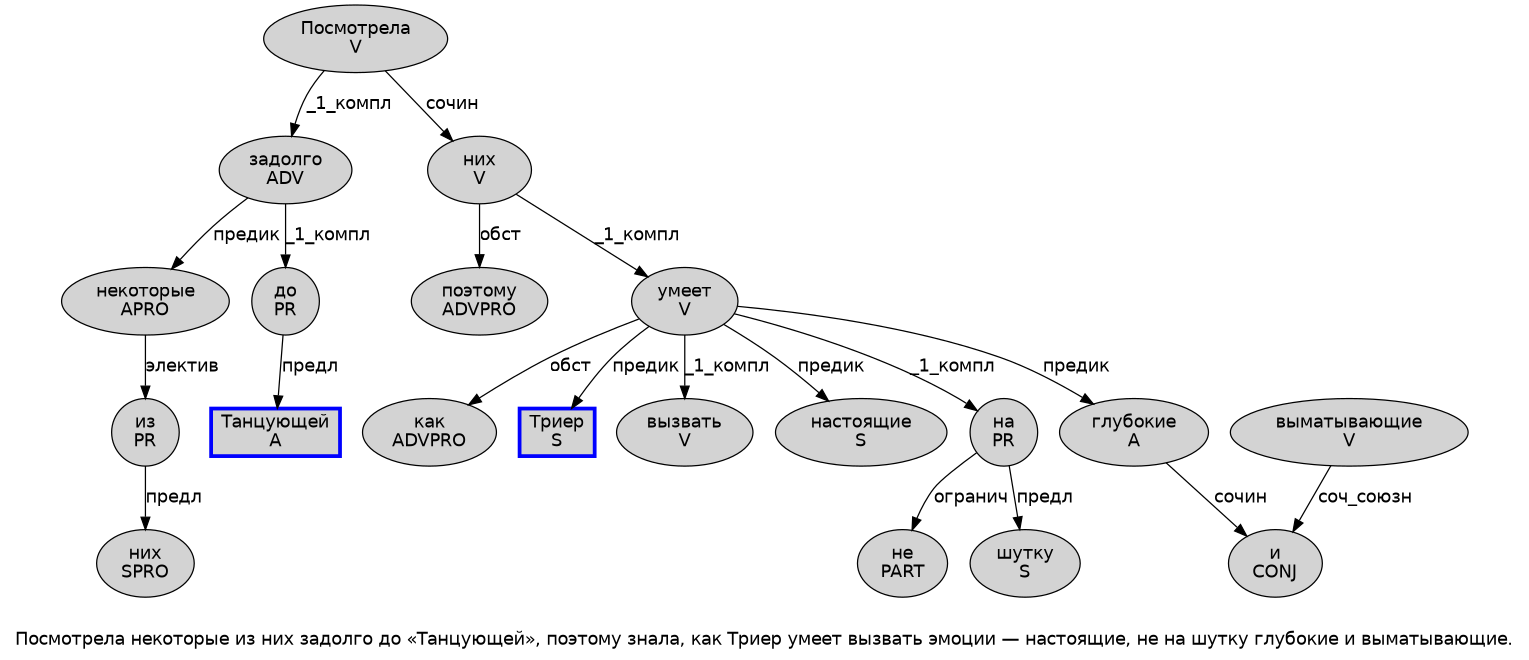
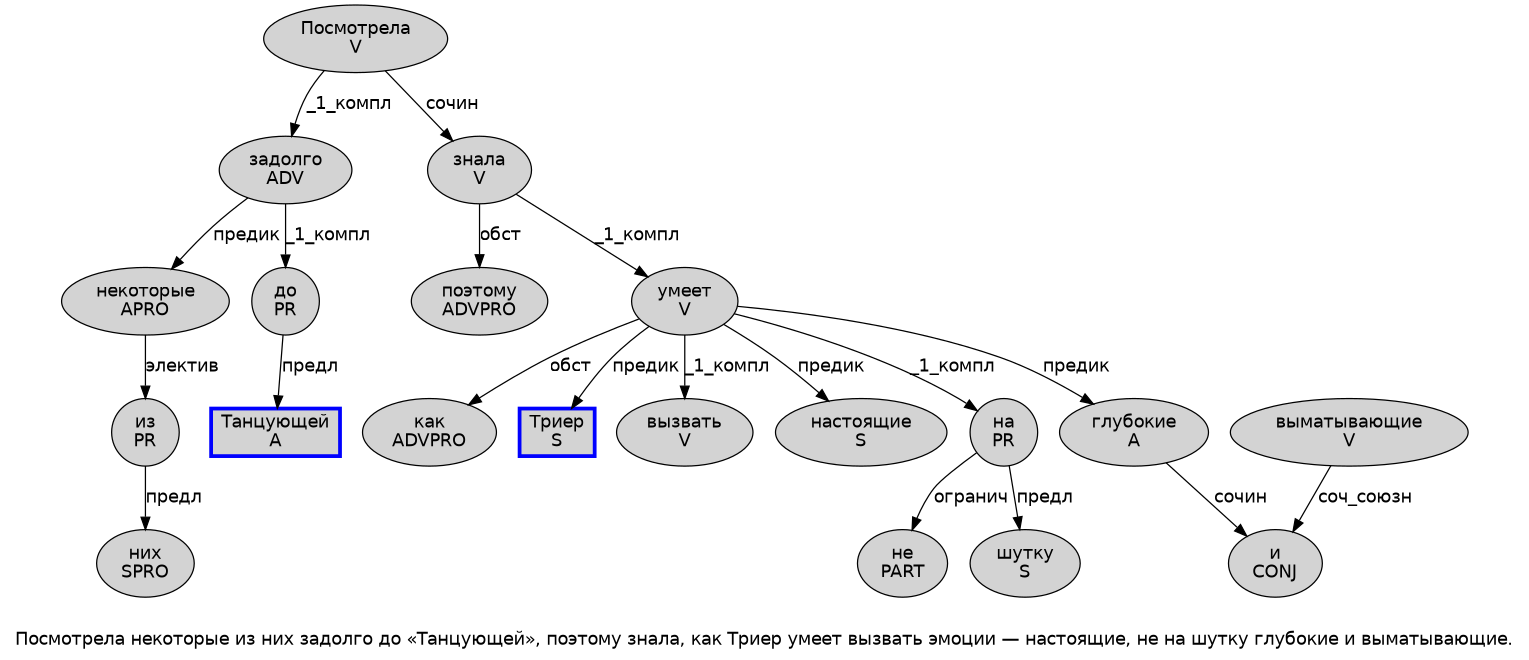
  digraph {
    fontname="DejaVu Sans"
    label="Посмотрела некоторые из них задолго до «Танцующей», поэтому знала, как Триер умеет вызвать эмоции — настоящие, не на шутку глубокие и выматывающие."
    node [fillcolor=lightgray fontname="DejaVu Sans" penwidth=1 shape=ellipse style=filled]
    edge [fontname="DejaVu Sans"]
    n1 [label="Посмотрела\nV"]
    n2 [label="задолго\nADV"]
-   n3 [label="них\nV"]
+   n3 [label="знала\nV"]
    n4 [label="некоторые\nAPRO"]
    n5 [label="до\nPR"]
    n6 [label="поэтому\nADVPRO"]
    n7 [label="умеет\nV"]
    n8 [label="из\nPR"]
    n9 [label="них\nSPRO"]
    n10 [color=blue label="Танцующей\nA" penwidth=3 shape=box]
    n11 [label="как\nADVPRO"]
    n12 [color=blue label="Триер\nS" penwidth=3 shape=box]
    n13 [label="вызвать\nV"]
    n14 [label="настоящие\nS"]
    n15 [label="на\nPR"]
    n16 [label="глубокие\nA"]
    n17 [label="не\nPART"]
    n18 [label="шутку\nS"]
    n19 [label="и\nCONJ"]
    n20 [label="выматывающие\nV"]
    n1 -> n2 [label="_1_компл"]
    n1 -> n3 [label="сочин"]
    n2 -> n4 [label="предик"]
    n2 -> n5 [label="_1_компл"]
    n3 -> n6 [label="обст"]
    n3 -> n7 [label="_1_компл"]
    n4 -> n8 [label="электив"]
    n5 -> n10 [label="предл"]
    n7 -> n11 [label="обст"]
    n7 -> n12 [label="предик"]
    n7 -> n13 [label="_1_компл"]
    n7 -> n14 [label="предик"]
    n7 -> n15 [label="_1_компл"]
    n7 -> n16 [label="предик"]
    n8 -> n9 [label="предл"]
    n15 -> n17 [label="огранич"]
    n15 -> n18 [label="предл"]
    n16 -> n19 [label="сочин"]
    n20 -> n19 [label="соч_союзн"]
  }
